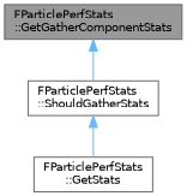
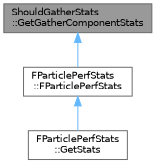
  digraph {
    rankdir=TB
    node [color=grey40 fillcolor=white fontname=Helvetica fontsize=10 shape=box style=filled]
    edge [color=steelblue1 dir=back fontname=Helvetica fontsize=10 labelfontname=Helvetica labelfontsize=10 style=solid]
-   n1 [color=gray40 fillcolor=grey60 fontcolor=black height=0.2 label="FParticlePerfStats\l::GetGatherComponentStats" width=0.4]
-   n2 [height=0.2 label="FParticlePerfStats\l::ShouldGatherStats" width=0.4]
+   n1 [color=gray40 fillcolor=grey60 fontcolor=black height=0.2 label="ShouldGatherStats\l::GetGatherComponentStats" width=0.4]
+   n2 [height=0.2 label="FParticlePerfStats\l::FParticlePerfStats" width=0.4]
    n3 [height=0.2 label="FParticlePerfStats\l::GetStats" width=0.4]
    n1 -> n2
    n2 -> n3
  }
